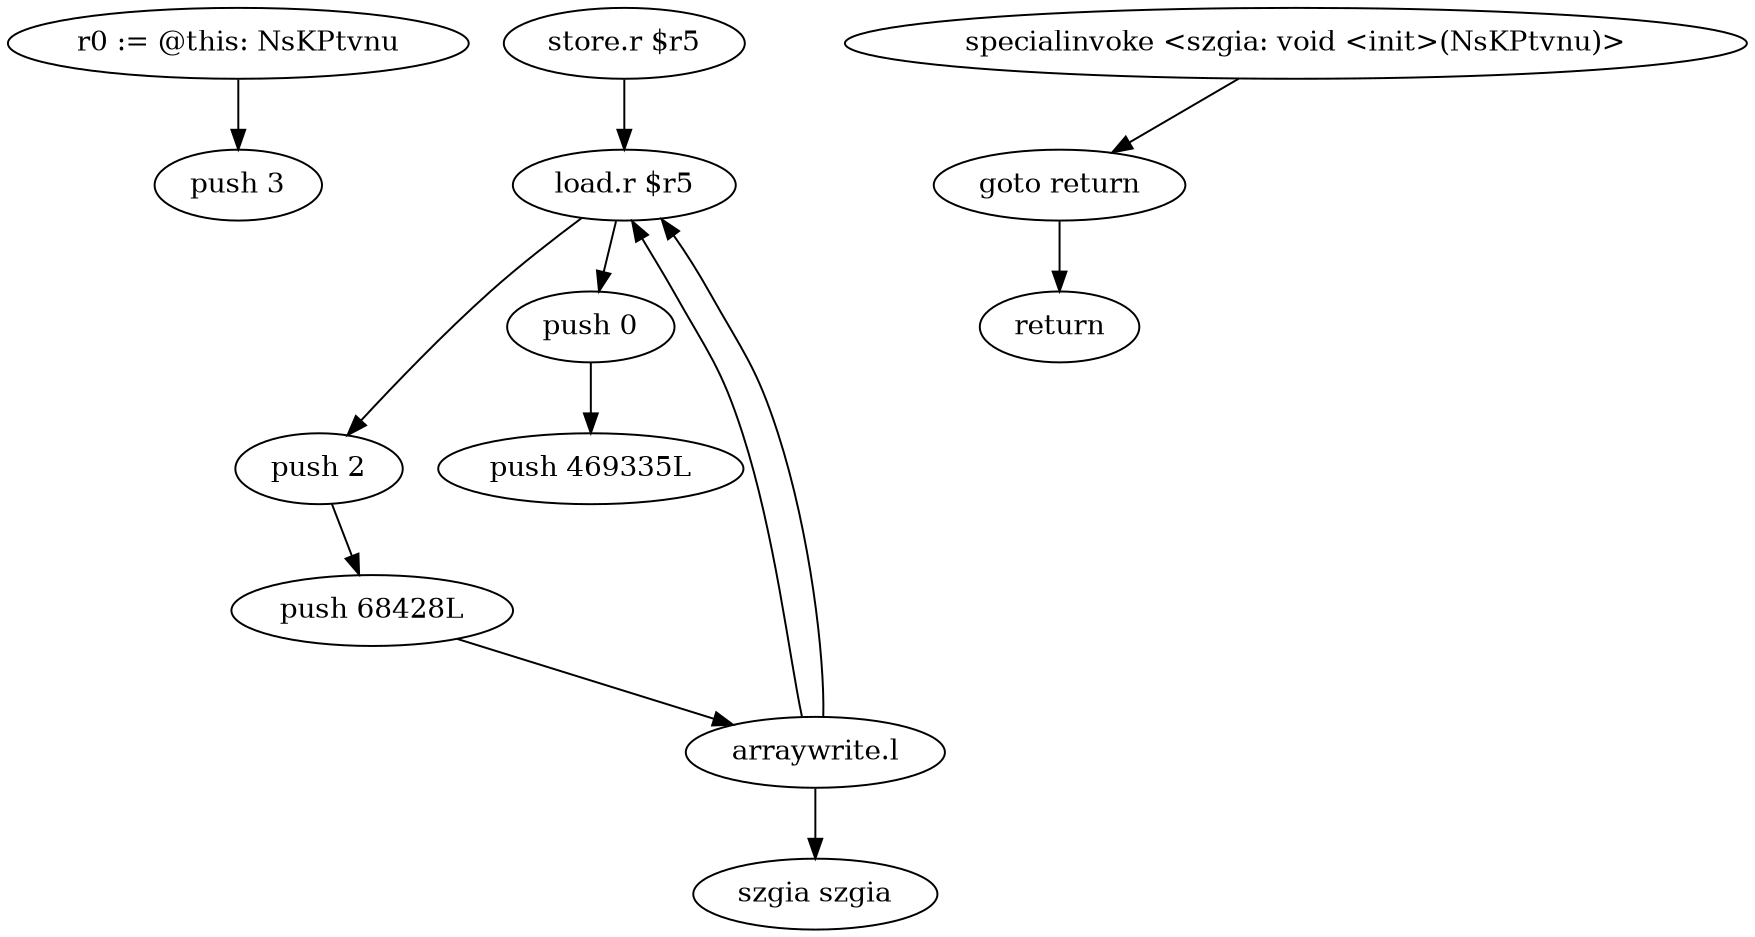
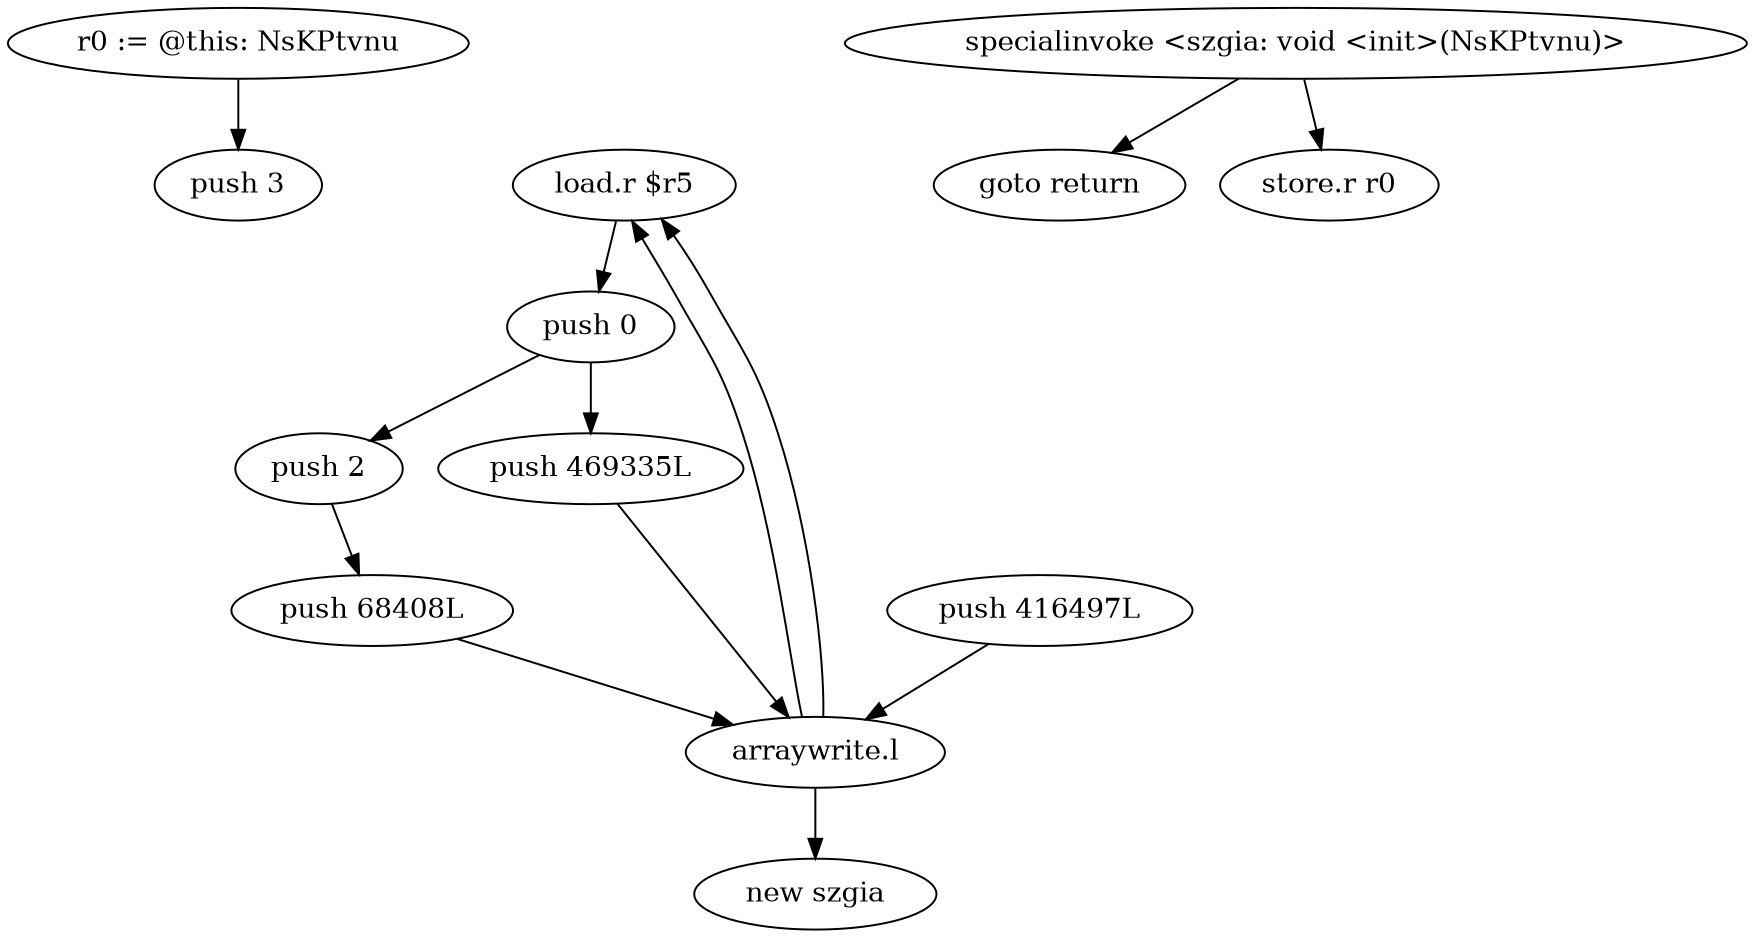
  digraph {
    "r0 := @this: NsKPtvnu"
    "push 3"
-   "store.r $r5"
    "load.r $r5"
    "push 0"
    "push 2"
    "push 469335L"
-   "push 68408L" [label="push 68428L"]
+   "push 68408L"
    "arraywrite.l"
-   "new szgia" [label="szgia szgia"]
+   "new szgia"
+   "push 416497L"
    "specialinvoke <szgia: void <init>(NsKPtvnu)>"
    "goto return"
-   return
+   "store.r r0"
    "r0 := @this: NsKPtvnu" -> "push 3"
-   "store.r $r5" -> "load.r $r5"
    "load.r $r5" -> "push 0"
-   "load.r $r5" -> "push 2"
+   "push 0" -> "push 2"
    "push 0" -> "push 469335L"
    "push 2" -> "push 68408L"
+   "push 469335L" -> "arraywrite.l"
    "push 68408L" -> "arraywrite.l"
    "arraywrite.l" -> "load.r $r5"
    "arraywrite.l" -> "load.r $r5"
    "arraywrite.l" -> "new szgia"
+   "push 416497L" -> "arraywrite.l"
    "specialinvoke <szgia: void <init>(NsKPtvnu)>" -> "goto return"
-   "goto return" -> return
+   "specialinvoke <szgia: void <init>(NsKPtvnu)>" -> "store.r r0"
  }
